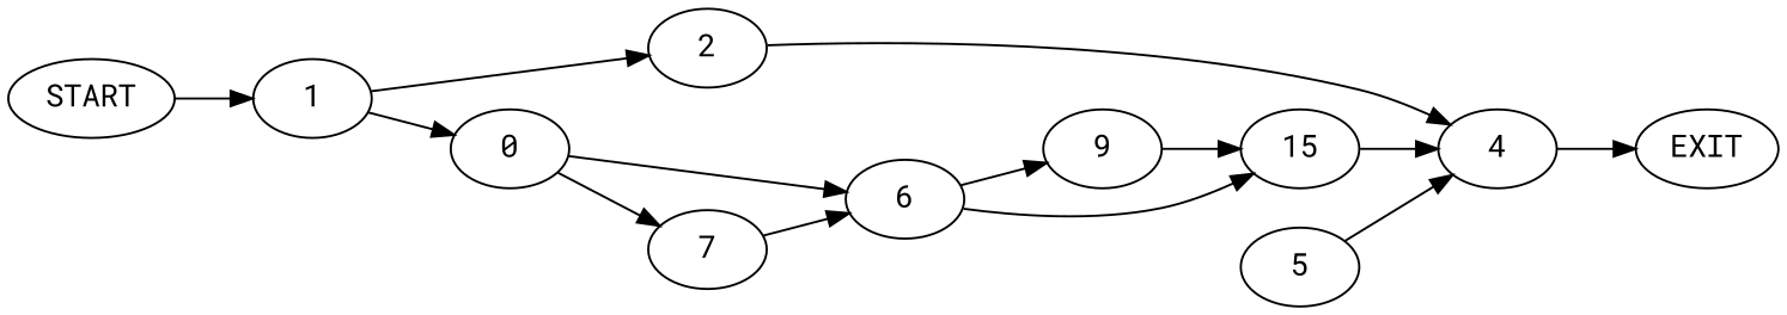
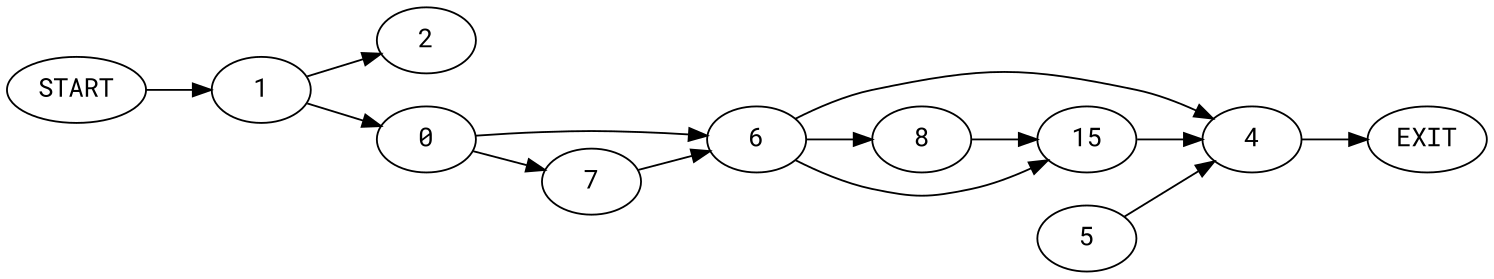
  digraph {
    fontname="Roboto Mono"
    rankdir=LR
    node [fontname="Roboto Mono"]
    edge [fontname="Roboto Mono"]
    n1 [label=START]
    1
    2
    n4 [label=0]
    n5 [label=EXIT]
    4
    6
    7
    5
-   9
+   9 [label=8]
    n11 [label=15]
    n1 -> 1
    1 -> 2
    1 -> n4
-   2 -> 4
+   6 -> 4
    n4 -> 6
    n4 -> 7
    4 -> n5
    6 -> 9
    6 -> n11
    7 -> 6
    5 -> 4
    9 -> n11
    n11 -> 4
  }
